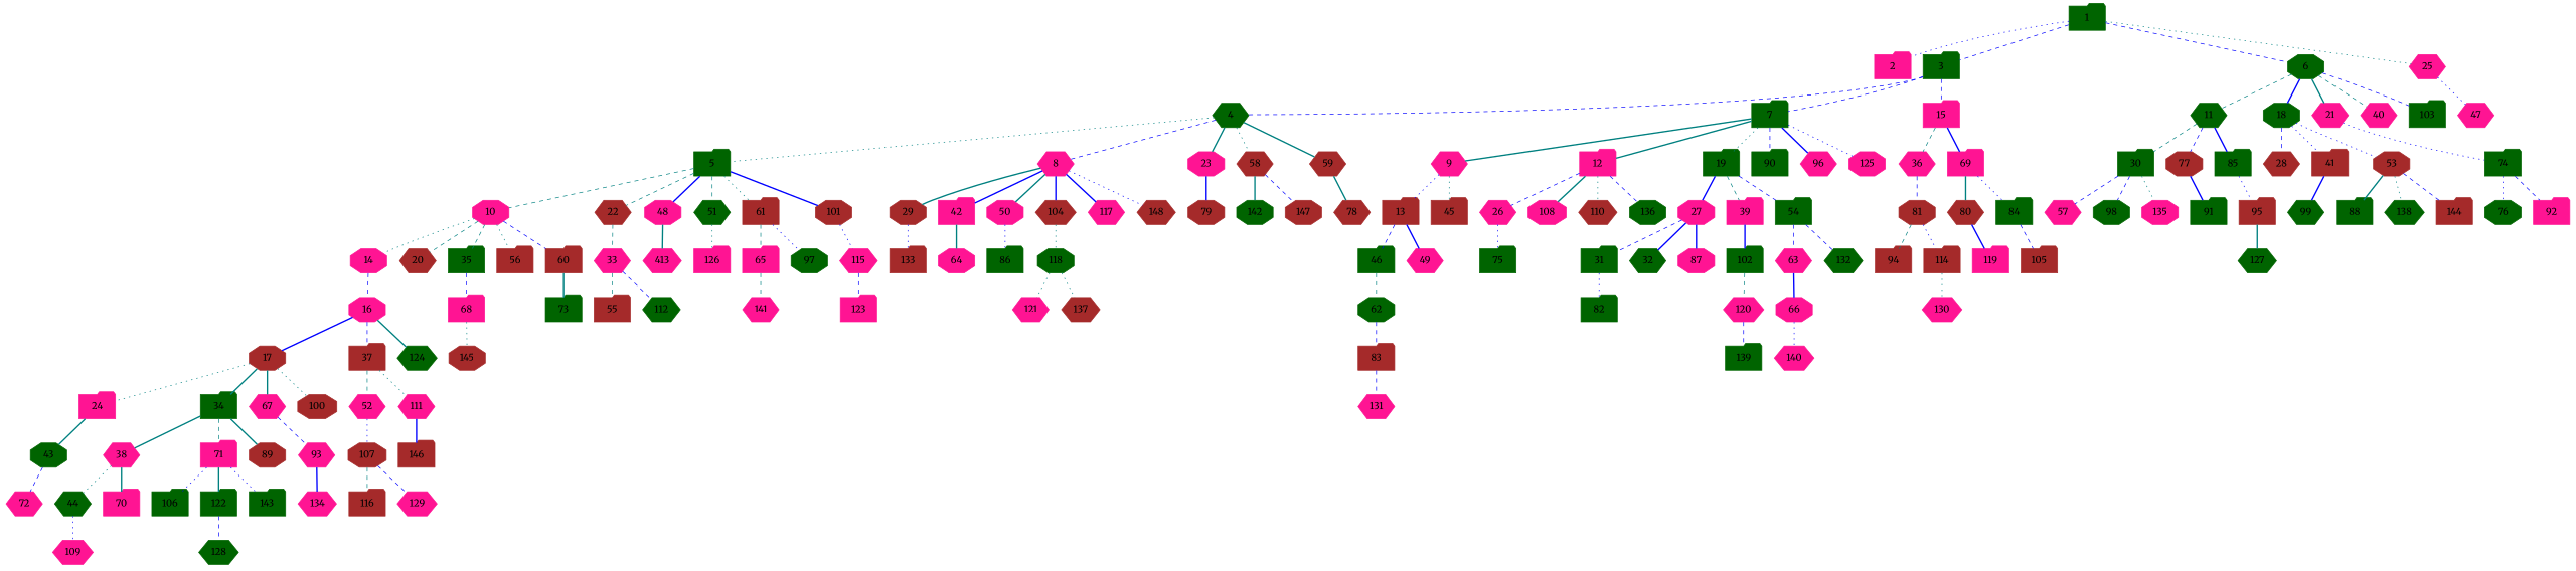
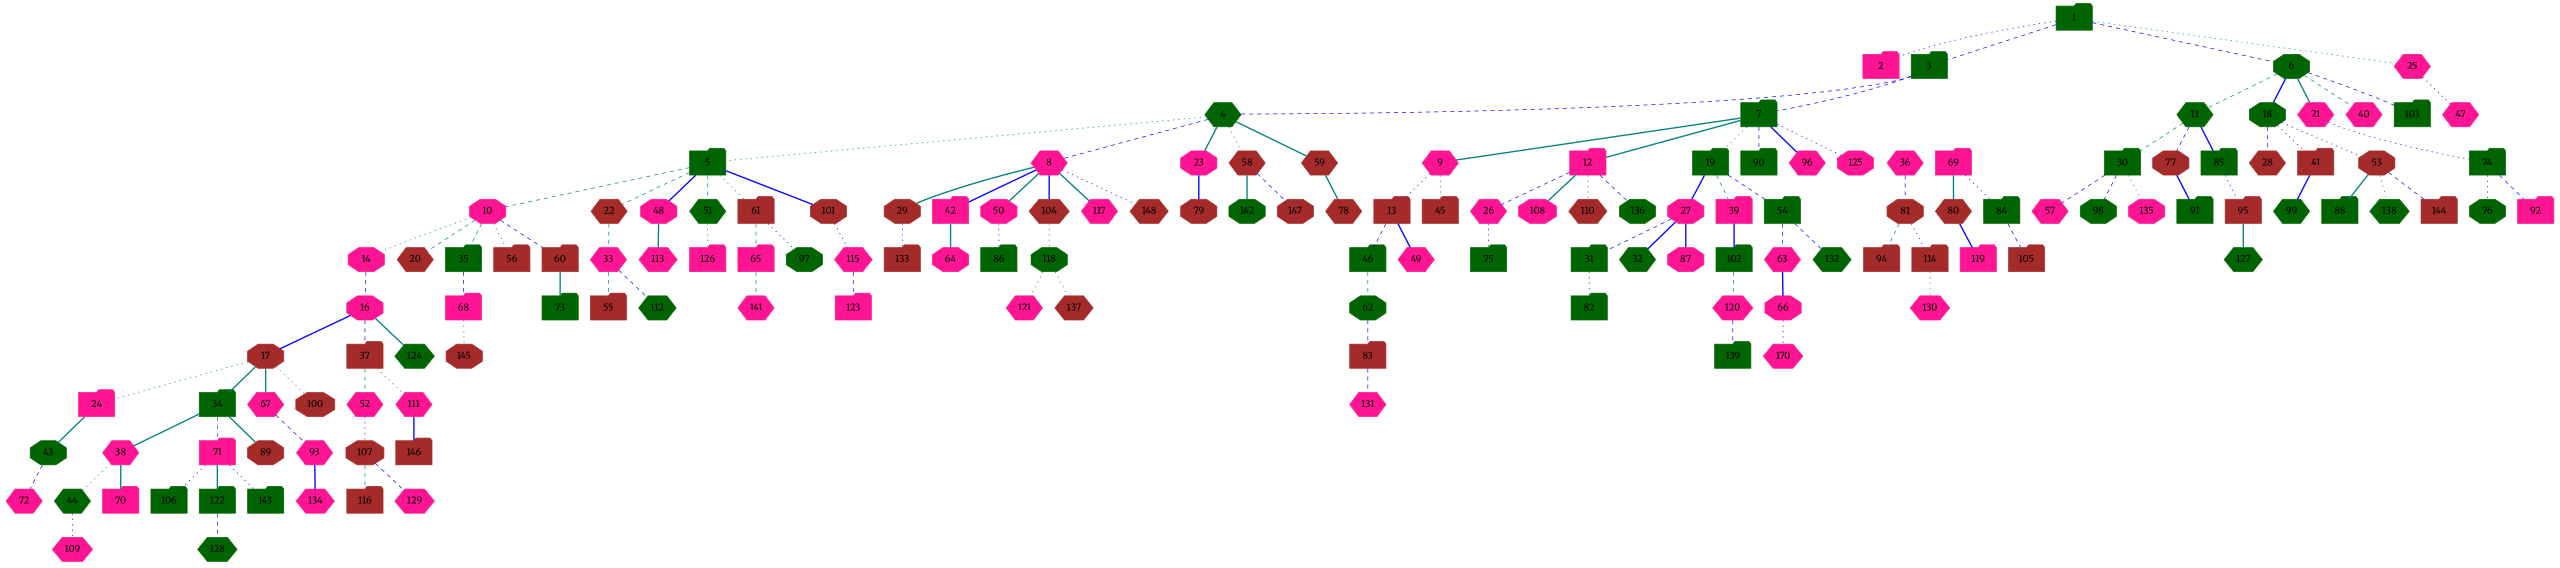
  graph {
    fontname=Merriweather
    node [color=deeppink fontname=Merriweather shape=folder style=filled]
    edge [color=blue fontname=Merriweather style=dashed]
    1 [color=darkgreen]
    2
    3 [color=darkgreen]
    6 [color=darkgreen shape=octagon]
    25 [shape=hexagon]
    4 [color=darkgreen shape=hexagon]
    7 [color=darkgreen]
-   15
    11 [color=darkgreen shape=hexagon]
    18 [color=darkgreen shape=octagon]
    21 [shape=hexagon]
    40 [shape=hexagon]
    103 [color=darkgreen]
    47 [shape=hexagon]
    5 [color=darkgreen]
    8 [shape=hexagon]
    23 [shape=octagon]
    58 [color=brown shape=hexagon]
    59 [color=brown shape=hexagon]
    9 [shape=hexagon]
    12
    19 [color=darkgreen]
    90 [color=darkgreen]
    96 [shape=hexagon]
    125 [shape=octagon]
    36 [shape=hexagon]
    69
    10 [shape=octagon]
    22 [color=brown shape=hexagon]
    48 [shape=octagon]
    51 [color=darkgreen shape=hexagon]
    61 [color=brown]
    101 [color=brown shape=octagon]
    29 [color=brown shape=octagon]
    42
    50 [shape=octagon]
    104 [color=brown shape=hexagon]
    117 [shape=hexagon]
    148 [color=brown shape=hexagon]
    79 [color=brown shape=octagon]
    142 [color=darkgreen shape=octagon]
    147 [color=brown shape=octagon]
    78 [color=brown shape=hexagon]
    14 [shape=octagon]
    20 [color=brown shape=hexagon]
    35 [color=darkgreen]
    56 [color=brown]
    60 [color=brown]
    33 [shape=hexagon]
-   113 [shape=hexagon label=413]
+   113 [shape=hexagon]
    126
    65
    97 [color=darkgreen shape=octagon]
    115 [shape=hexagon]
    30 [color=darkgreen]
    77 [color=brown shape=octagon]
    85 [color=darkgreen]
    28 [color=brown shape=hexagon]
    41 [color=brown]
    53 [color=brown shape=octagon]
    74 [color=darkgreen]
    13 [color=brown]
    45 [color=brown]
    26 [shape=hexagon]
    108 [shape=octagon]
    110 [color=brown shape=hexagon]
    136 [color=darkgreen shape=octagon]
    27 [shape=octagon]
    39
    54 [color=darkgreen]
    133 [color=brown]
    64 [shape=octagon]
    86 [color=darkgreen]
    118 [color=darkgreen shape=octagon]
    46 [color=darkgreen]
    49 [shape=hexagon]
    16 [shape=octagon]
    68
    73 [color=darkgreen]
    57 [shape=hexagon]
    98 [color=darkgreen shape=octagon]
    135 [shape=octagon]
    91 [color=darkgreen]
    95 [color=brown]
    75 [color=darkgreen]
    62 [color=darkgreen shape=octagon]
    17 [color=brown shape=octagon]
    37 [color=brown]
    124 [color=darkgreen shape=hexagon]
    81 [color=brown shape=octagon]
    80 [color=brown shape=hexagon]
    84 [color=darkgreen]
    24
    34 [color=darkgreen]
    67 [shape=hexagon]
    100 [color=brown shape=octagon]
    52 [shape=hexagon]
    111 [shape=hexagon]
    43 [color=darkgreen shape=octagon]
    38 [shape=hexagon]
    71
    89 [color=brown shape=octagon]
    93 [shape=hexagon]
    99 [color=darkgreen shape=hexagon]
    88 [color=darkgreen]
    138 [color=darkgreen shape=hexagon]
    144 [color=brown]
    31 [color=darkgreen]
    32 [color=darkgreen shape=hexagon]
    87 [shape=octagon]
    102 [color=darkgreen]
    63 [shape=hexagon]
    132 [color=darkgreen shape=hexagon]
    76 [color=darkgreen shape=octagon]
    92
    55 [color=brown]
    112 [color=darkgreen shape=hexagon]
    72 [shape=hexagon]
    82 [color=darkgreen]
    44 [color=darkgreen shape=hexagon]
    70
    106 [color=darkgreen]
    122 [color=darkgreen]
    143 [color=darkgreen]
    145 [color=brown shape=octagon]
    94 [color=brown]
    114 [color=brown]
    107 [color=brown shape=octagon]
    146 [color=brown]
    109 [shape=hexagon]
    120 [shape=hexagon]
    83 [color=brown]
    116 [color=brown]
    129 [shape=hexagon]
    66 [shape=octagon]
    141 [shape=hexagon]
    131 [shape=hexagon]
-   140 [shape=hexagon]
+   140 [shape=hexagon label=170]
    134 [shape=hexagon]
    119
    105 [color=brown]
    128 [color=darkgreen shape=hexagon]
    130 [shape=hexagon]
    127 [color=darkgreen shape=hexagon]
    123
    139 [color=darkgreen]
    121 [shape=hexagon]
    137 [color=brown shape=hexagon]
    1 -- 2 [style=dotted]
    1 -- 3
    1 -- 6
    1 -- 25 [color=teal style=dotted]
    3 -- 4
    3 -- 7
-   3 -- 15
    6 -- 11 [color=teal]
    6 -- 18 [style=bold]
    6 -- 21 [color=teal style=bold]
    6 -- 40 [color=teal]
    6 -- 103
    25 -- 47 [style=dotted]
    4 -- 5 [color=teal style=dotted]
    4 -- 8
    4 -- 23 [color=teal style=bold]
    4 -- 58 [color=teal style=dotted]
    4 -- 59 [color=teal style=bold]
    7 -- 9 [color=teal style=bold]
    7 -- 12 [color=teal style=bold]
    7 -- 19 [color=teal style=dotted]
    7 -- 90
    7 -- 96 [style=bold]
    7 -- 125 [style=dotted]
-   15 -- 36 [color=teal]
-   15 -- 69 [style=bold]
    11 -- 30 [color=teal]
    11 -- 77
    11 -- 85 [style=bold]
    18 -- 28
    18 -- 41 [style=dotted]
    18 -- 53 [style=dotted]
    21 -- 74 [style=dotted]
    5 -- 10 [color=teal]
    5 -- 22 [color=teal]
    5 -- 48 [style=bold]
    5 -- 51 [color=teal]
    5 -- 61 [color=teal style=dotted]
    5 -- 101 [style=bold]
    8 -- 29 [color=teal style=bold]
    8 -- 42 [style=bold]
    8 -- 50 [color=teal style=bold]
    8 -- 104 [style=bold]
-   8 -- 117 [style=bold]
+   8 -- 117 [color=teal style=bold]
    8 -- 148 [style=dotted]
    23 -- 79 [style=bold]
    58 -- 142 [color=teal style=bold]
    58 -- 147
    59 -- 78 [color=teal style=bold]
    9 -- 13 [style=dotted]
    9 -- 45 [color=teal style=dotted]
    12 -- 26
    12 -- 108 [color=teal style=bold]
    12 -- 110 [color=teal style=dotted]
    12 -- 136
    19 -- 27 [style=bold]
    19 -- 39 [color=teal]
    19 -- 54
    36 -- 81
    69 -- 80 [color=teal style=bold]
    69 -- 84 [style=dotted]
    10 -- 14 [color=teal style=dotted]
    10 -- 20 [color=teal]
    10 -- 35 [color=teal]
    10 -- 56 [color=teal style=dotted]
    10 -- 60
    22 -- 33 [color=teal]
    48 -- 113 [color=teal style=bold]
    51 -- 126 [color=teal style=dotted]
    61 -- 65 [color=teal]
    61 -- 97 [style=dotted]
    101 -- 115 [style=dotted]
    29 -- 133 [style=dotted]
    42 -- 64 [color=teal style=bold]
    50 -- 86 [style=dotted]
    104 -- 118 [color=teal style=dotted]
    14 -- 16
    35 -- 68
    60 -- 73 [color=teal style=bold]
    33 -- 55 [color=teal]
    33 -- 112
    65 -- 141 [color=teal]
    115 -- 123
    30 -- 57
    30 -- 98
    30 -- 135 [color=teal style=dotted]
    77 -- 91 [style=bold]
    85 -- 95 [style=dotted]
    41 -- 99 [style=bold]
    53 -- 88 [color=teal style=bold]
    53 -- 138 [color=teal style=dotted]
    53 -- 144
    74 -- 76 [style=dotted]
    74 -- 92
    13 -- 46
    13 -- 49 [style=bold]
    26 -- 75 [style=dotted]
    27 -- 31
    27 -- 32 [style=bold]
    27 -- 87 [style=bold]
    39 -- 102 [style=bold]
    54 -- 63
    54 -- 132
    118 -- 121 [color=teal style=dotted]
    118 -- 137 [color=teal style=dotted]
    46 -- 62 [color=teal]
    16 -- 17 [style=bold]
    16 -- 37
    16 -- 124 [color=teal style=bold]
    68 -- 145 [color=teal style=dotted]
    95 -- 127 [color=teal style=bold]
    62 -- 83
    17 -- 24 [color=teal style=dotted]
    17 -- 34 [color=teal style=bold]
    17 -- 67 [color=teal style=bold]
    17 -- 100 [color=teal style=dotted]
    37 -- 52 [color=teal]
    37 -- 111 [color=teal style=dotted]
    81 -- 94 [color=teal]
    81 -- 114 [style=dotted]
    80 -- 119 [style=bold]
    84 -- 105
    24 -- 43 [color=teal style=bold]
    34 -- 38 [color=teal style=bold]
    34 -- 71 [color=teal]
    34 -- 89 [color=teal style=bold]
    67 -- 93
    52 -- 107 [style=dotted]
    111 -- 146 [style=bold]
    43 -- 72
    38 -- 44 [color=teal style=dotted]
    38 -- 70 [color=teal style=bold]
    71 -- 106 [style=dotted]
    71 -- 122 [color=teal style=bold]
    71 -- 143 [style=dotted]
    93 -- 134 [style=bold]
    31 -- 82 [style=dotted]
    102 -- 120 [color=teal]
    63 -- 66 [style=bold]
    44 -- 109 [style=dotted]
    122 -- 128
    114 -- 130 [color=teal style=dotted]
    107 -- 116 [color=teal]
    107 -- 129
    120 -- 139
    83 -- 131
    66 -- 140 [style=dotted]
  }
